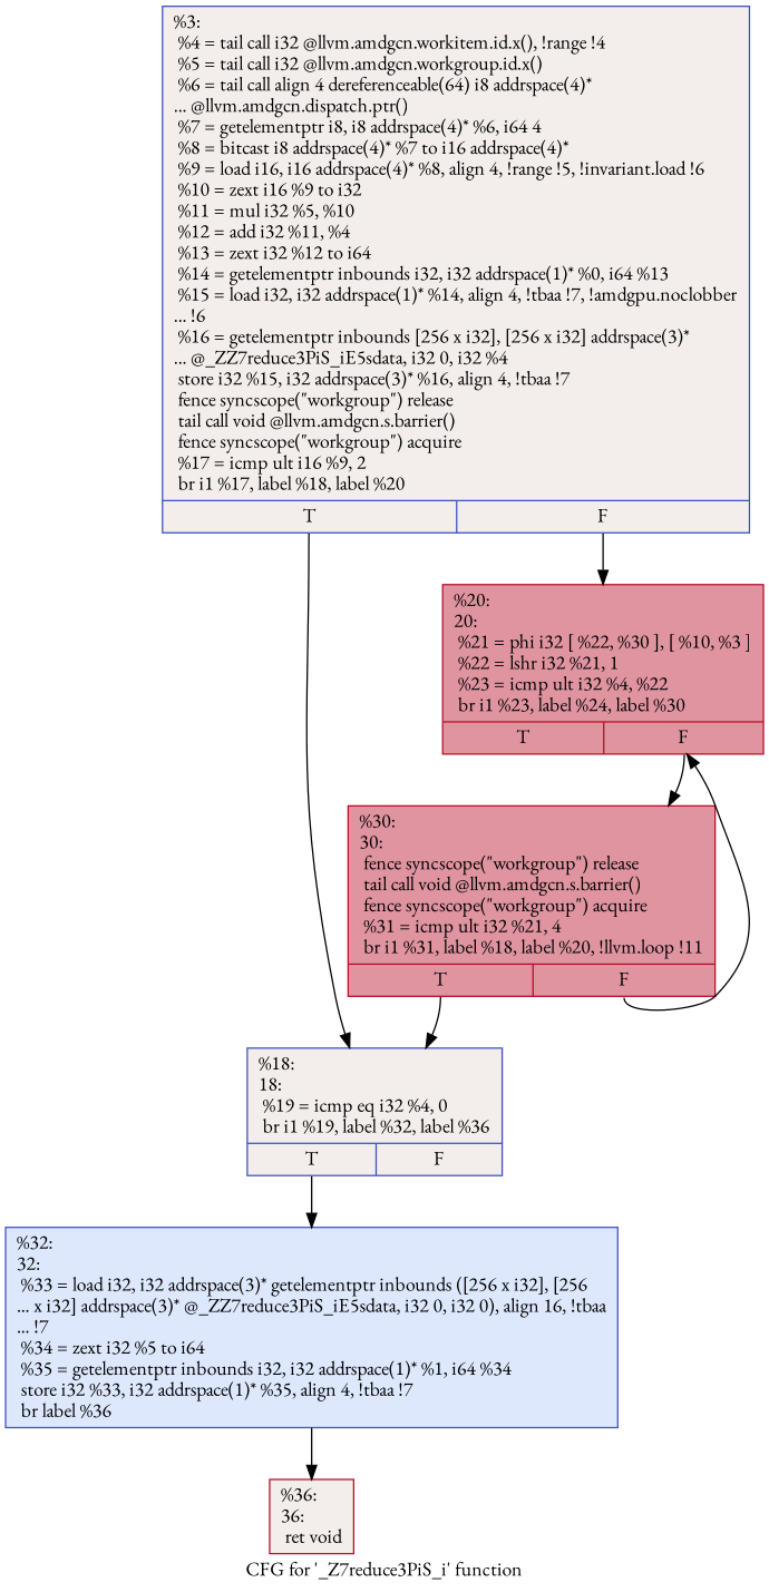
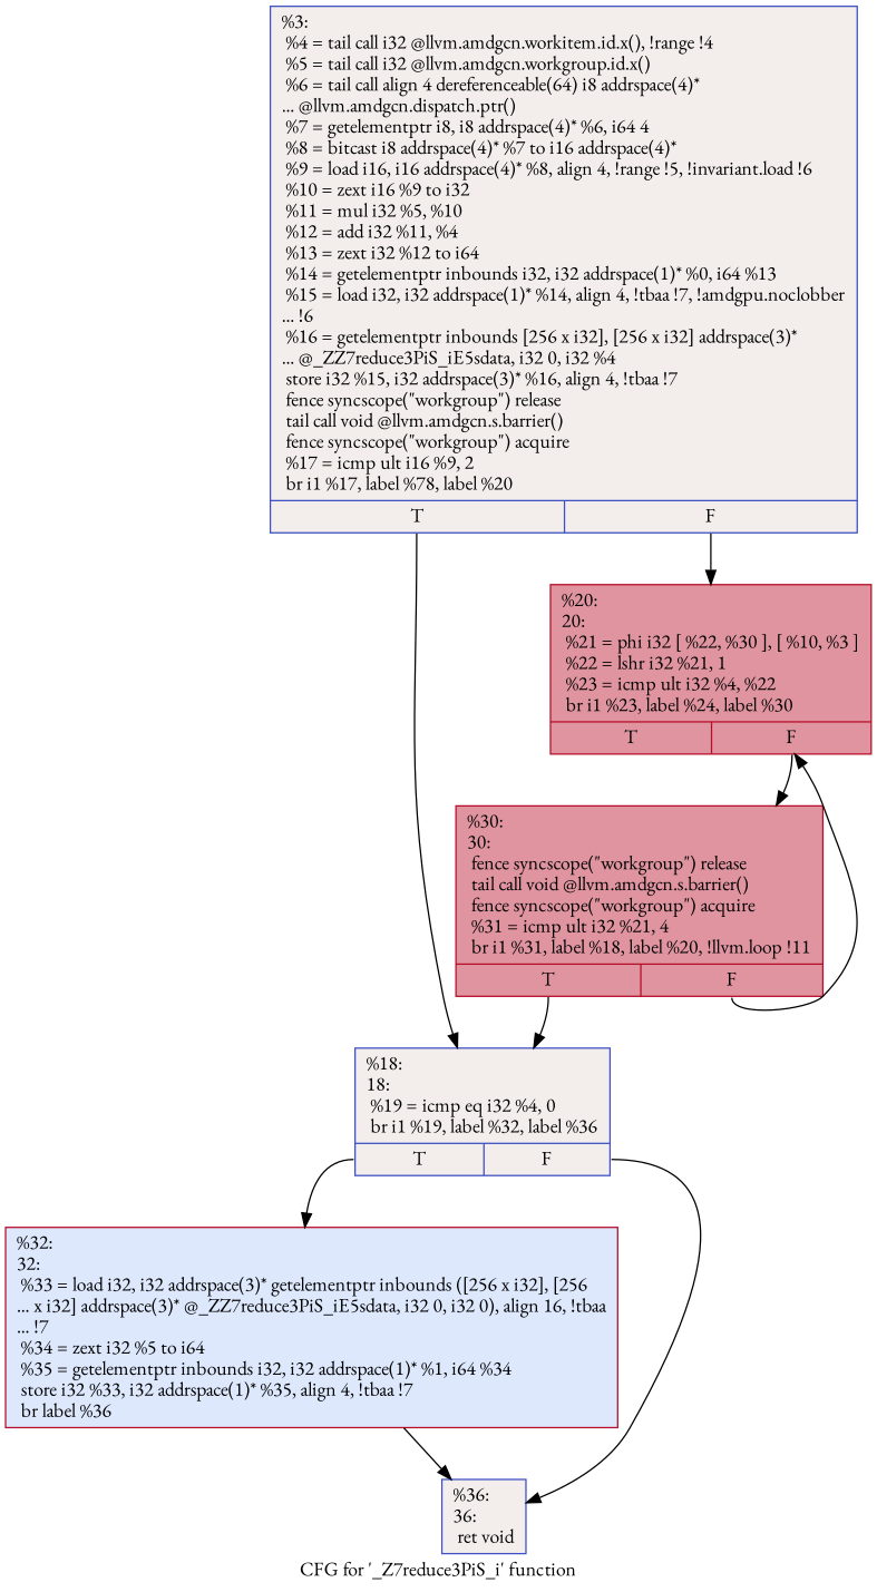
  digraph {
    fontname="EB Garamond"
    label="CFG for '_Z7reduce3PiS_i' function"
    node [color="#3d50c3ff" fillcolor="#e3d9d370" fontname="EB Garamond" shape=record style=filled]
    edge [fontname="EB Garamond" tailport=s0]
-   n1 [label="{%3:\l  %4 = tail call i32 @llvm.amdgcn.workitem.id.x(), !range !4\l  %5 = tail call i32 @llvm.amdgcn.workgroup.id.x()\l  %6 = tail call align 4 dereferenceable(64) i8 addrspace(4)*\l... @llvm.amdgcn.dispatch.ptr()\l  %7 = getelementptr i8, i8 addrspace(4)* %6, i64 4\l  %8 = bitcast i8 addrspace(4)* %7 to i16 addrspace(4)*\l  %9 = load i16, i16 addrspace(4)* %8, align 4, !range !5, !invariant.load !6\l  %10 = zext i16 %9 to i32\l  %11 = mul i32 %5, %10\l  %12 = add i32 %11, %4\l  %13 = zext i32 %12 to i64\l  %14 = getelementptr inbounds i32, i32 addrspace(1)* %0, i64 %13\l  %15 = load i32, i32 addrspace(1)* %14, align 4, !tbaa !7, !amdgpu.noclobber\l... !6\l  %16 = getelementptr inbounds [256 x i32], [256 x i32] addrspace(3)*\l... @_ZZ7reduce3PiS_iE5sdata, i32 0, i32 %4\l  store i32 %15, i32 addrspace(3)* %16, align 4, !tbaa !7\l  fence syncscope(\"workgroup\") release\l  tail call void @llvm.amdgcn.s.barrier()\l  fence syncscope(\"workgroup\") acquire\l  %17 = icmp ult i16 %9, 2\l  br i1 %17, label %18, label %20\l|{<s0>T|<s1>F}}"]
+   n1 [label="{%3:\l  %4 = tail call i32 @llvm.amdgcn.workitem.id.x(), !range !4\l  %5 = tail call i32 @llvm.amdgcn.workgroup.id.x()\l  %6 = tail call align 4 dereferenceable(64) i8 addrspace(4)*\l... @llvm.amdgcn.dispatch.ptr()\l  %7 = getelementptr i8, i8 addrspace(4)* %6, i64 4\l  %8 = bitcast i8 addrspace(4)* %7 to i16 addrspace(4)*\l  %9 = load i16, i16 addrspace(4)* %8, align 4, !range !5, !invariant.load !6\l  %10 = zext i16 %9 to i32\l  %11 = mul i32 %5, %10\l  %12 = add i32 %11, %4\l  %13 = zext i32 %12 to i64\l  %14 = getelementptr inbounds i32, i32 addrspace(1)* %0, i64 %13\l  %15 = load i32, i32 addrspace(1)* %14, align 4, !tbaa !7, !amdgpu.noclobber\l... !6\l  %16 = getelementptr inbounds [256 x i32], [256 x i32] addrspace(3)*\l... @_ZZ7reduce3PiS_iE5sdata, i32 0, i32 %4\l  store i32 %15, i32 addrspace(3)* %16, align 4, !tbaa !7\l  fence syncscope(\"workgroup\") release\l  tail call void @llvm.amdgcn.s.barrier()\l  fence syncscope(\"workgroup\") acquire\l  %17 = icmp ult i16 %9, 2\l  br i1 %17, label %78, label %20\l|{<s0>T|<s1>F}}"]
    n2 [label="{%18:\l18:                                               \l  %19 = icmp eq i32 %4, 0\l  br i1 %19, label %32, label %36\l|{<s0>T|<s1>F}}"]
    n3 [color="#b70d28ff" fillcolor="#b70d2870" label="{%20:\l20:                                               \l  %21 = phi i32 [ %22, %30 ], [ %10, %3 ]\l  %22 = lshr i32 %21, 1\l  %23 = icmp ult i32 %4, %22\l  br i1 %23, label %24, label %30\l|{<s0>T|<s1>F}}"]
-   n4 [fillcolor="#b2ccfb70" label="{%32:\l32:                                               \l  %33 = load i32, i32 addrspace(3)* getelementptr inbounds ([256 x i32], [256\l... x i32] addrspace(3)* @_ZZ7reduce3PiS_iE5sdata, i32 0, i32 0), align 16, !tbaa\l... !7\l  %34 = zext i32 %5 to i64\l  %35 = getelementptr inbounds i32, i32 addrspace(1)* %1, i64 %34\l  store i32 %33, i32 addrspace(1)* %35, align 4, !tbaa !7\l  br label %36\l}"]
-   n5 [color="#b70d28ff" label="{%36:\l36:                                               \l  ret void\l}"]
+   n4 [color="#b70d28ff" fillcolor="#b2ccfb70" label="{%32:\l32:                                               \l  %33 = load i32, i32 addrspace(3)* getelementptr inbounds ([256 x i32], [256\l... x i32] addrspace(3)* @_ZZ7reduce3PiS_iE5sdata, i32 0, i32 0), align 16, !tbaa\l... !7\l  %34 = zext i32 %5 to i64\l  %35 = getelementptr inbounds i32, i32 addrspace(1)* %1, i64 %34\l  store i32 %33, i32 addrspace(1)* %35, align 4, !tbaa !7\l  br label %36\l}"]
+   n5 [label="{%36:\l36:                                               \l  ret void\l}"]
    n6 [color="#b70d28ff" fillcolor="#b70d2870" label="{%30:\l30:                                               \l  fence syncscope(\"workgroup\") release\l  tail call void @llvm.amdgcn.s.barrier()\l  fence syncscope(\"workgroup\") acquire\l  %31 = icmp ult i32 %21, 4\l  br i1 %31, label %18, label %20, !llvm.loop !11\l|{<s0>T|<s1>F}}"]
    n1 -> n2
    n1 -> n3 [tailport=s1]
    n2 -> n4
+   n2 -> n5 [tailport=s1]
    n3 -> n6 [tailport=s1]
    n4 -> n5
    n6 -> n2
    n6 -> n3 [tailport=s1]
  }
